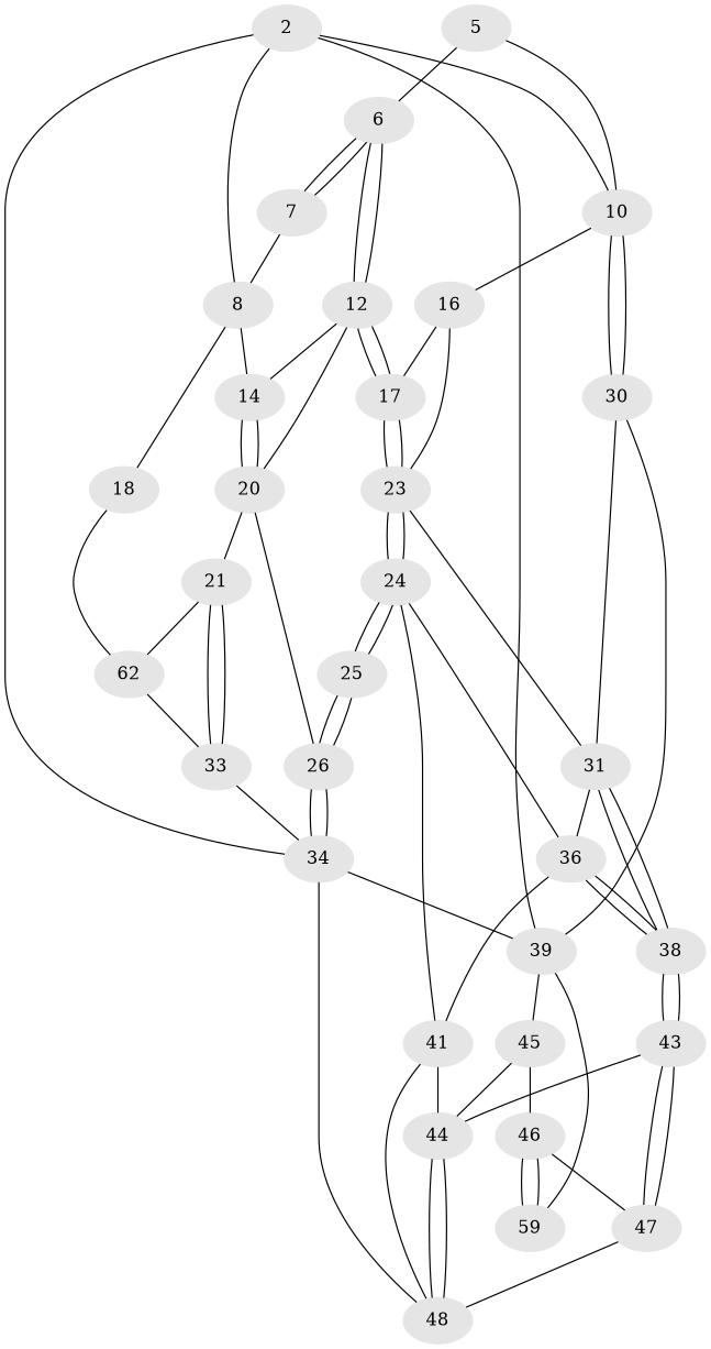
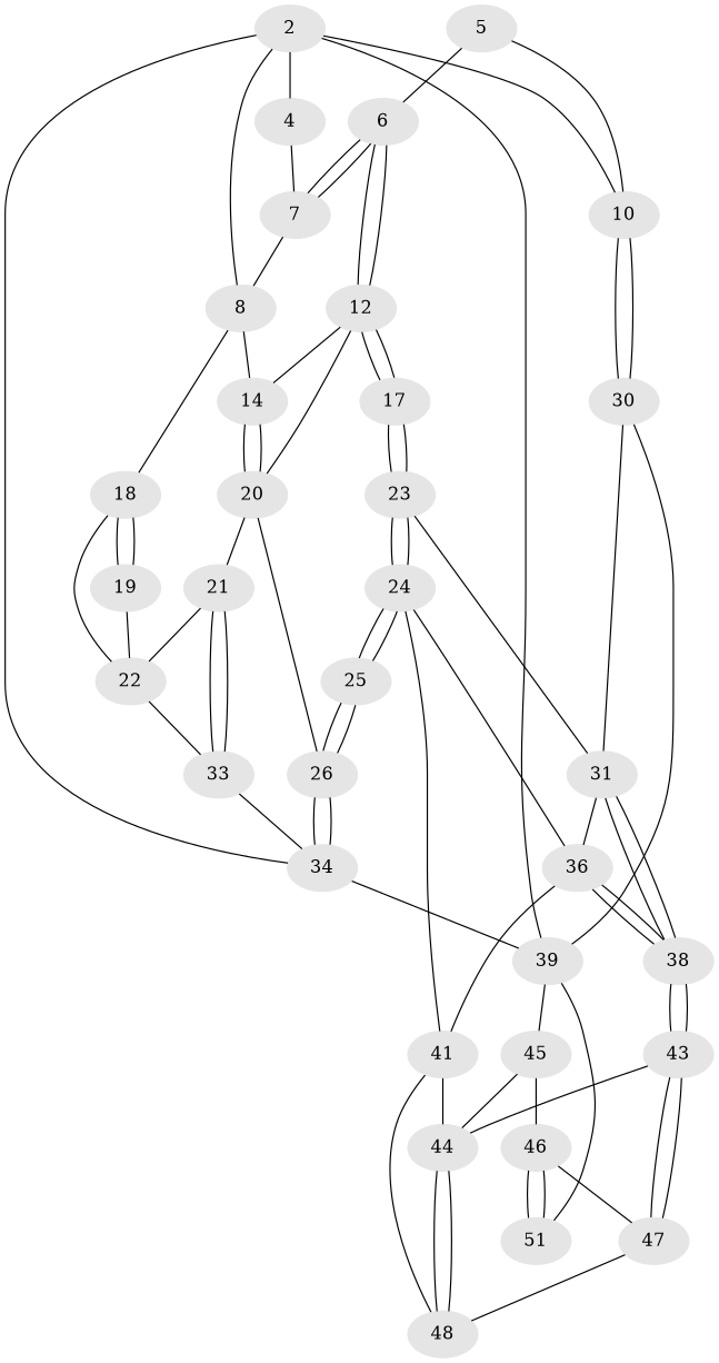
  graph {
    node [color=gray90 style=filled]
    2 [super="+3"]
+   4
    8 [super="+9"]
    10 [super="+11"]
    34 [super="+35"]
    39 [super="+40"]
    5
    6
    7
    14 [super="+15"]
    18
-   16
    30
    48 [super="+50"]
    45
-   51 [super="+52" label=59]
+   51 [super="+52"]
    12 [super="+13"]
    17
    20 [super="+27"]
-   22 [super="+28" label=62]
+   19
+   22 [super="+28"]
    23 [super="+29"]
    31 [super="+32"]
    21
    26
    24
    33
    25
    36 [super="+37"]
    41 [super="+42"]
    38
    44
    43
    47 [super="+49"]
    46
+   2 -- 4
    2 -- 8
    2 -- 10
    2 -- 34
    2 -- 39
+   4 -- 7
    8 -- 14
    8 -- 18
-   10 -- 16
    10 -- 30
    10 -- 30
    34 -- 39
-   34 -- 48
    39 -- 45
    39 -- 51
    5 -- 10
    5 -- 6
    6 -- 7
    6 -- 7
    6 -- 12
    6 -- 12
    7 -- 8
    14 -- 20
    14 -- 20
+   18 -- 19
+   18 -- 19
    18 -- 22
-   16 -- 17
-   16 -- 23
    30 -- 39
    30 -- 31
    45 -- 44
    45 -- 46
    12 -- 14
    12 -- 17
    12 -- 17
    12 -- 20
    17 -- 23
    17 -- 23
    20 -- 21
    20 -- 26
+   19 -- 22
    22 -- 33
    23 -- 31
    23 -- 24
    23 -- 24
    31 -- 36
    31 -- 38
    31 -- 38
    21 -- 22
    21 -- 33
    21 -- 33
    26 -- 34
    26 -- 34
    24 -- 25
    24 -- 25
    24 -- 36
    24 -- 41
    33 -- 34
    25 -- 26
    25 -- 26
    36 -- 41
    36 -- 38
    36 -- 38
    41 -- 48
    41 -- 44
    38 -- 43
    38 -- 43
    44 -- 48
    44 -- 48
    43 -- 44
    43 -- 47
    43 -- 47
    47 -- 48
    46 -- 51
    46 -- 51
    46 -- 47
  }
